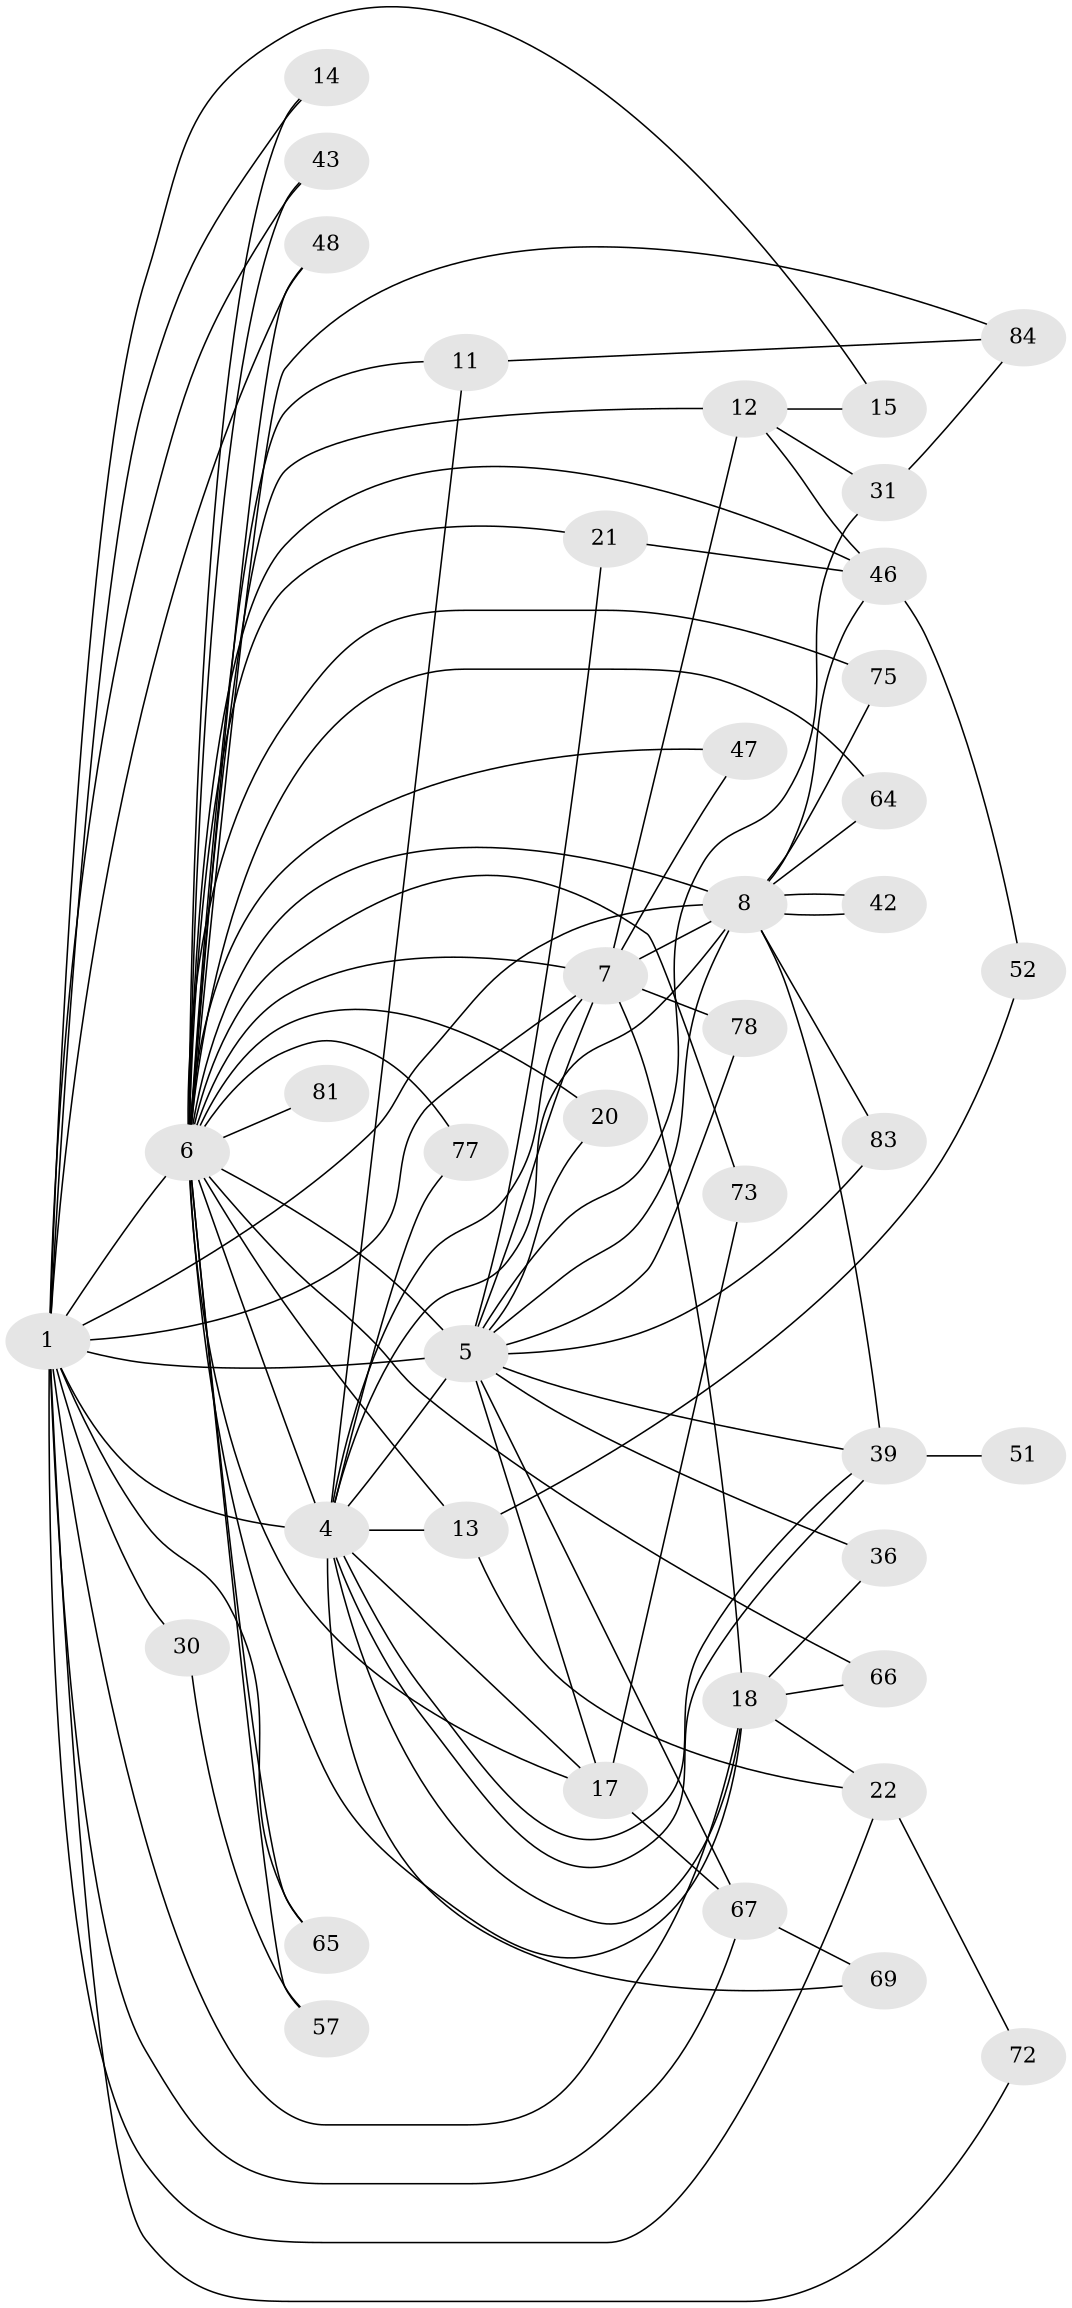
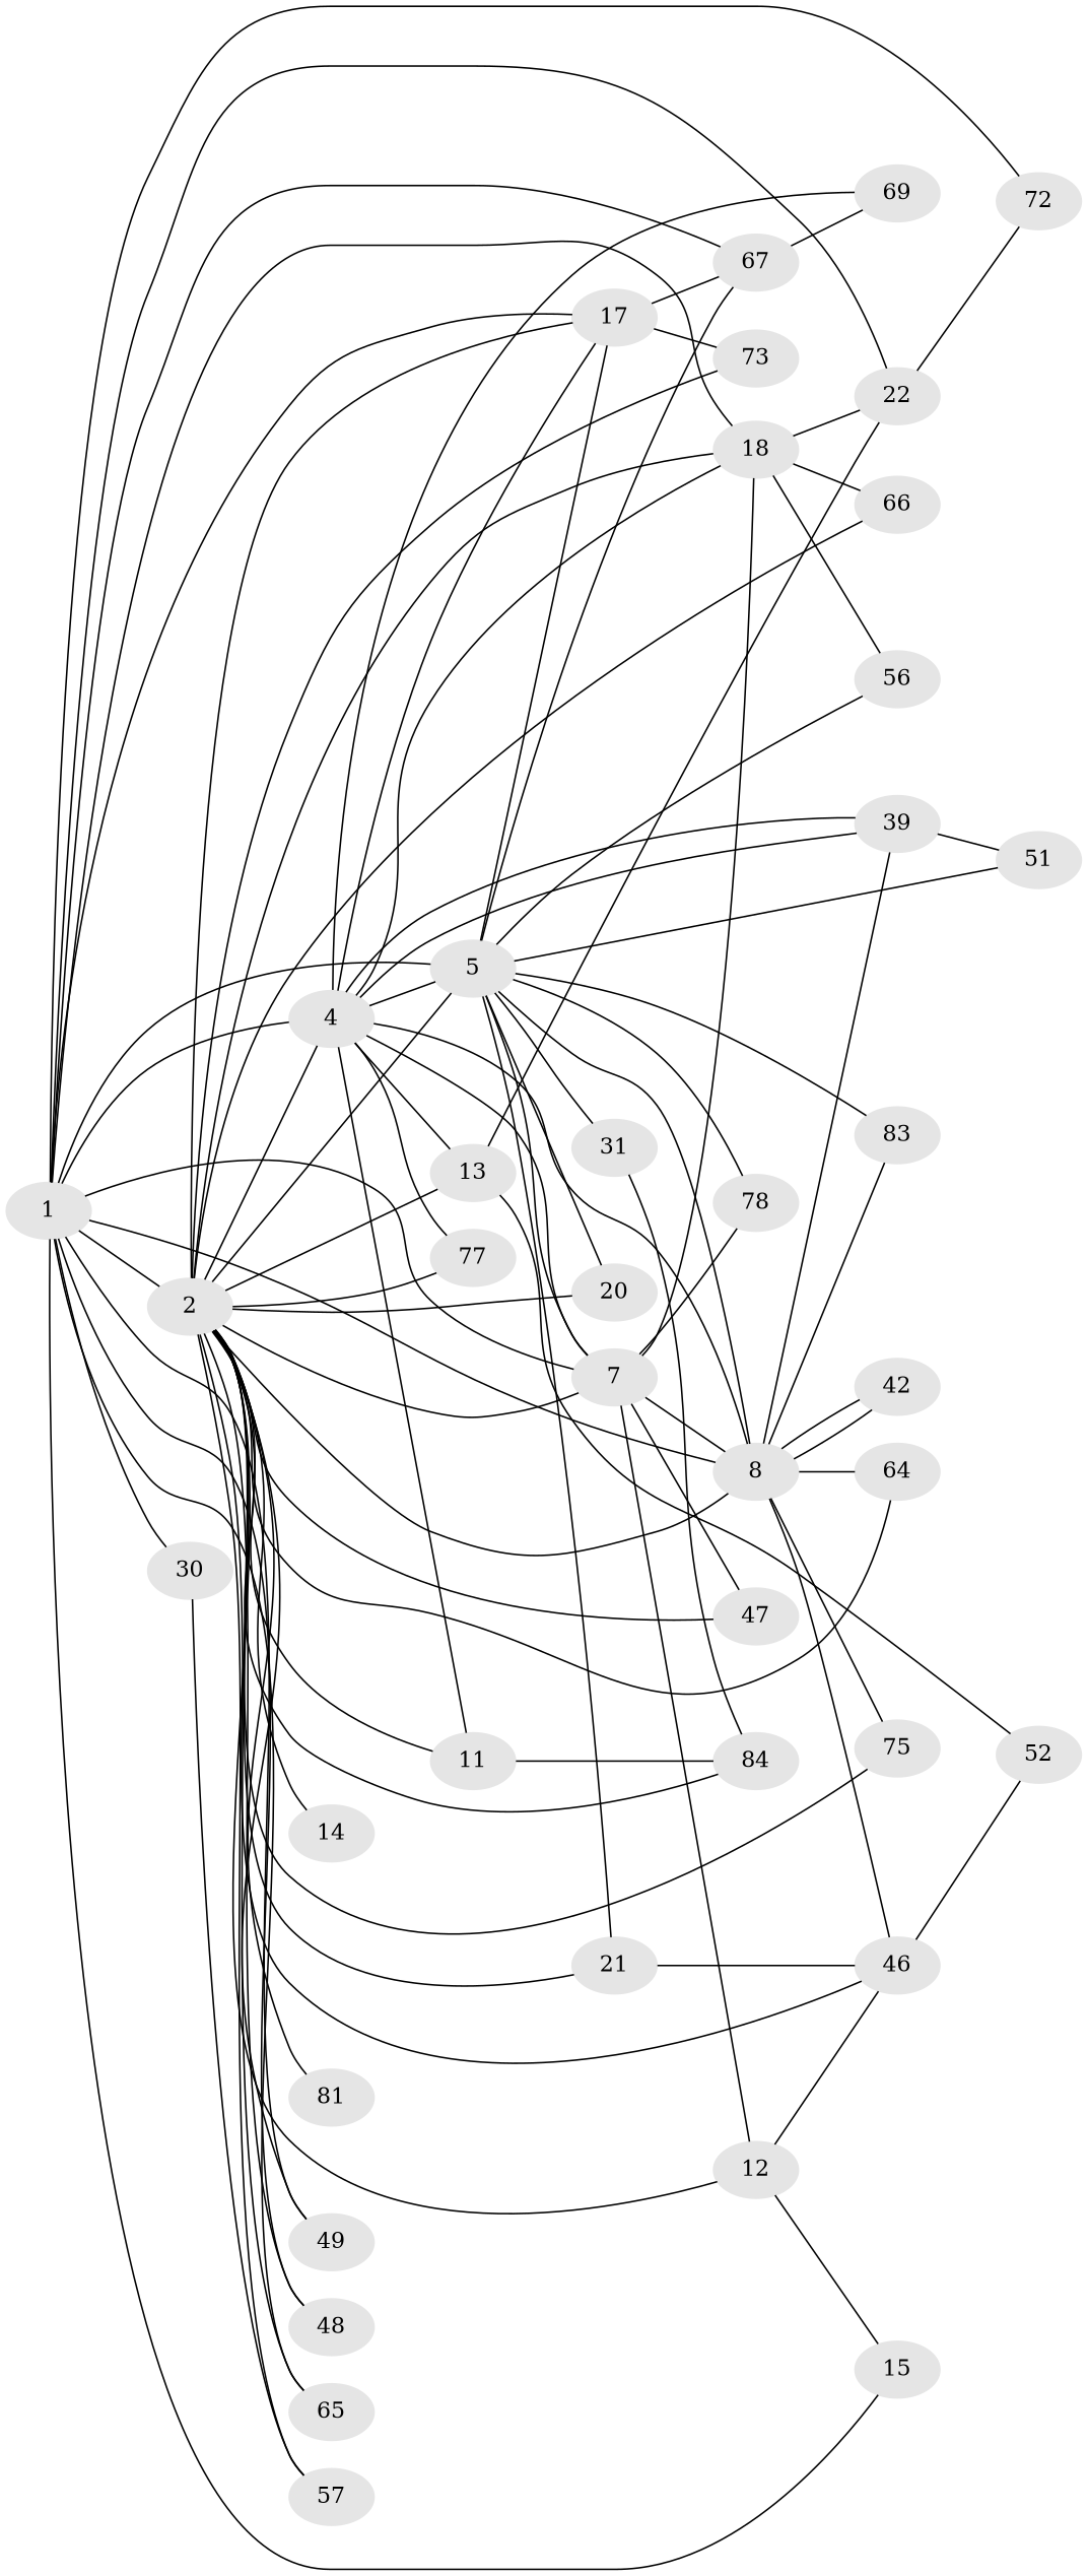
  graph {
    rankdir=LR
    node [color=gray90 style=filled]
    1 [super="+9"]
-   2 [super="+10+33+6+25+49+50+3+37+29" label=6]
+   2 [super="+10+33+6+25+49+50+3+37+29"]
    4 [super="+38+41+79+60"]
    5 [super="+27+24+54+45+19+71+80"]
    7 [super="+85+46"]
    8
    14
    15
    18 [super="+74+34"]
    22 [super="+61"]
    30
-   43
+   43 [label=49]
    48 [super="+58"]
    65
    67 [super="+76"]
    72
    11
    12
    13 [super="+16"]
    17 [super="+28"]
    20
    21 [super="+32+70"]
    n23 [label=46 super="+82"]
    47
    57
    64
    66
    73
    75
    77
    81
    84
    39 [super="+56"]
    69
    31
-   36
+   36 [label=56]
    51
    78
    83
    42
    52
    1 -- 2 [weight=9]
    1 -- 4 [weight=3]
    1 -- 5 [weight=5]
    1 -- 7 [weight=2]
    1 -- 8 [weight=2]
-   1 -- 14
+   1 -- 17
    1 -- 15
    1 -- 18
    1 -- 22
    1 -- 30 [weight=2]
    1 -- 43
    1 -- 48 [weight=2]
    1 -- 65
    1 -- 67
    1 -- 72
    2 -- 4 [weight=5]
    2 -- 5 [weight=10]
    2 -- 7 [weight=6]
    2 -- 8 [weight=5]
    2 -- 14
    2 -- 18
    2 -- 43 [weight=2]
    2 -- 48
    2 -- 65
    2 -- 11
    2 -- 12 [weight=2]
    2 -- 13 [weight=2]
    2 -- 17
    2 -- 20
    2 -- 21 [weight=3]
    2 -- n23
    2 -- 47
    2 -- 57
    2 -- 64
    2 -- 66
    2 -- 73
    2 -- 75
    2 -- 77
    2 -- 81
    2 -- 84
    4 -- 5 [weight=3]
    4 -- 7 [weight=2]
    4 -- 8
    4 -- 18
    4 -- 11
    4 -- 13
    4 -- 17 [weight=2]
    4 -- 77
    4 -- 39
    4 -- 39
    4 -- 69
    5 -- 7 [weight=2]
    5 -- 8 [weight=2]
    5 -- 67
    5 -- 17
    5 -- 20
    5 -- 21
    5 -- 31
    5 -- 36
-   5 -- 39
+   5 -- 51
    5 -- 78
    5 -- 83
    7 -- 8
    7 -- 18
    7 -- 12
    7 -- 47
    7 -- 78
    8 -- n23
    8 -- 64
    8 -- 75
    8 -- 39
    8 -- 83
    8 -- 42
    8 -- 42
    18 -- 22
    18 -- 66
    18 -- 36
    22 -- 72
    30 -- 57
    67 -- 69
    11 -- 84
    12 -- 15
    12 -- n23
-   12 -- 31
    13 -- 22
    13 -- 52
    17 -- 67
    17 -- 73
    21 -- n23
    n23 -- 52
    39 -- 51
    31 -- 84
  }
